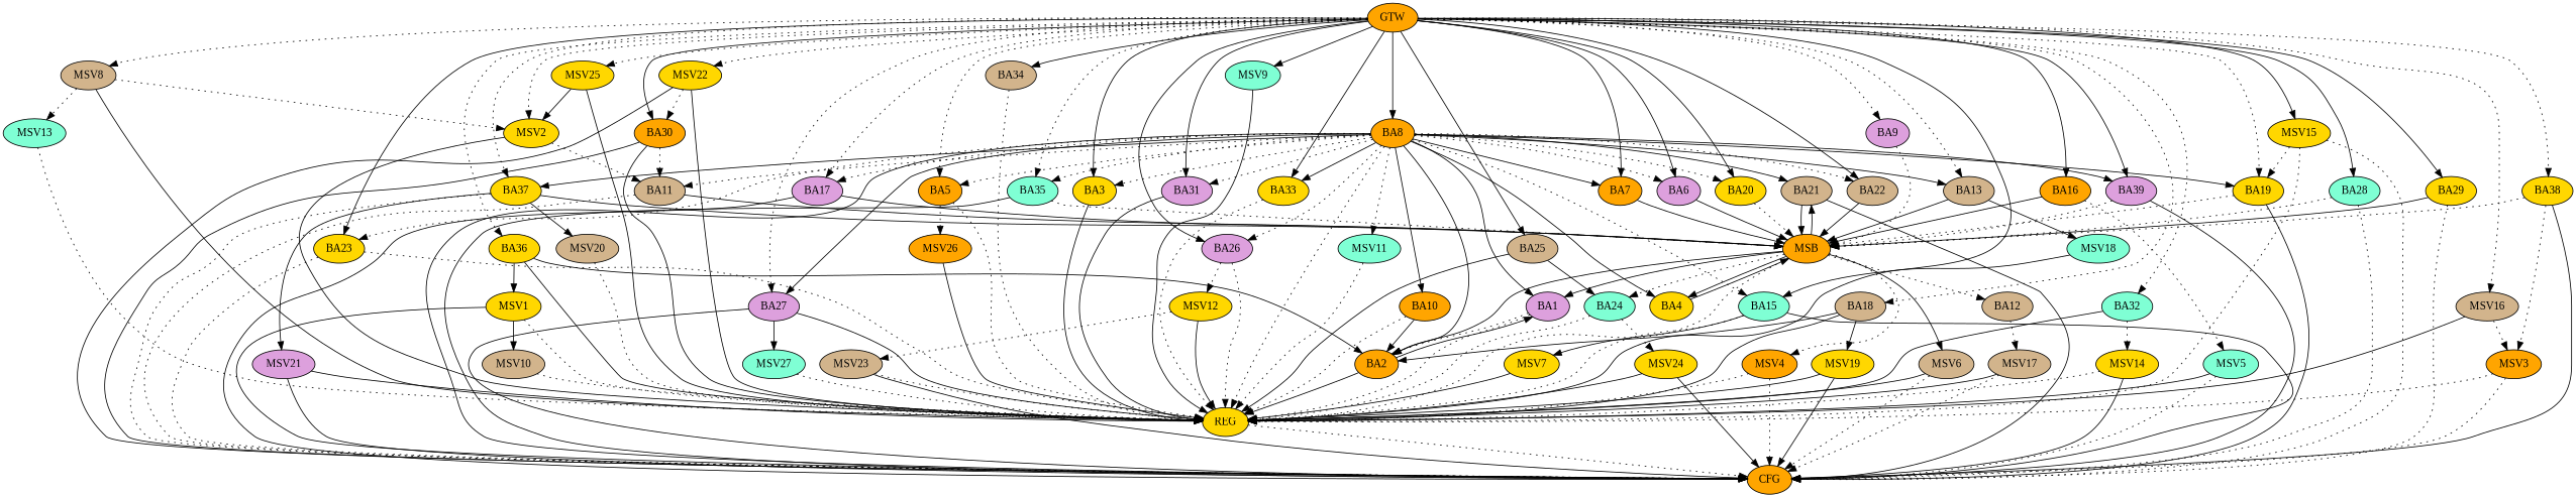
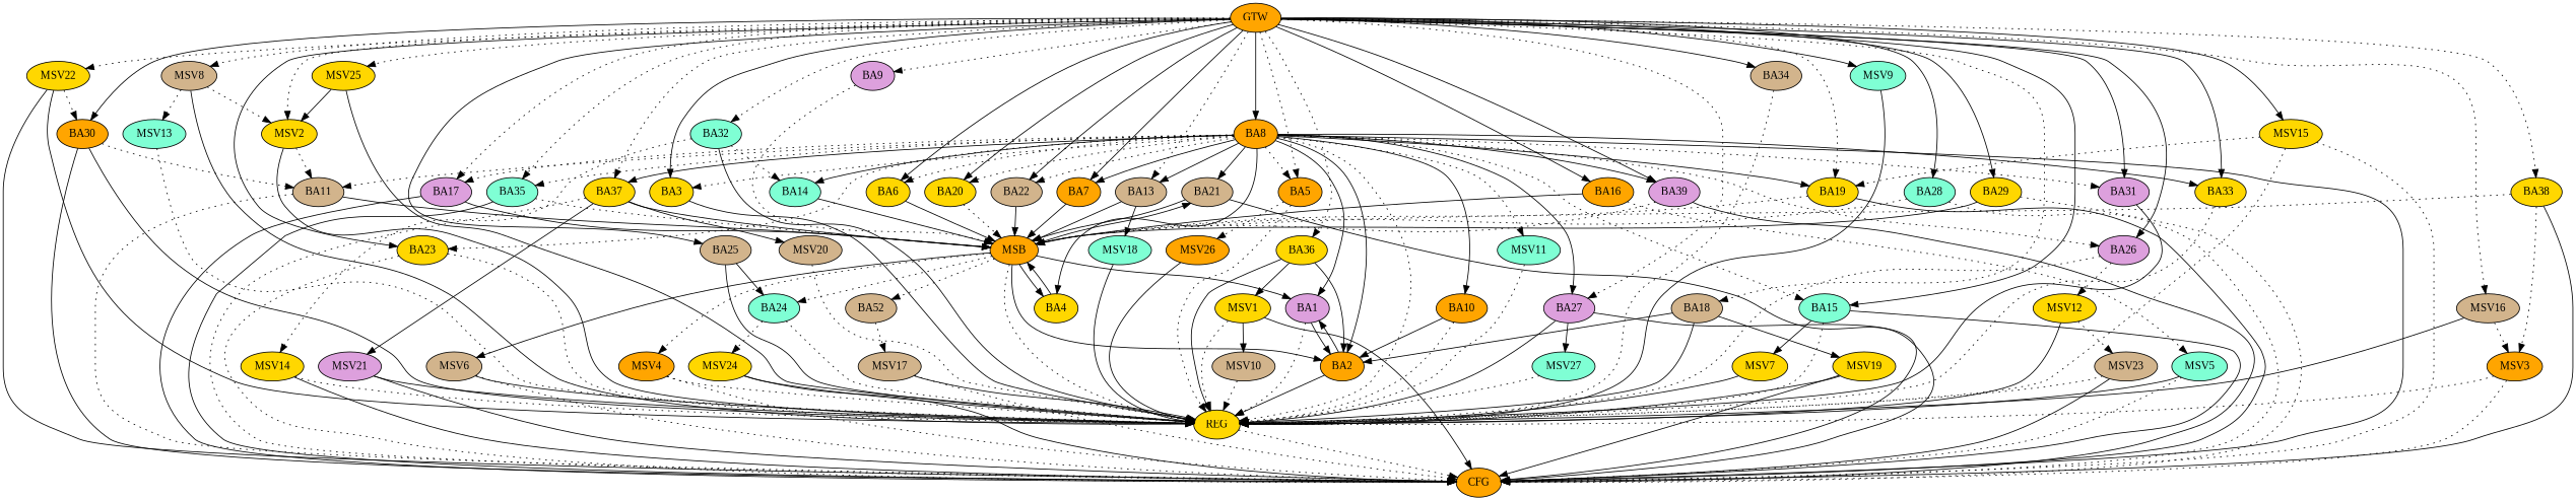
  strict digraph {
    fontname="Liberation Serif"
    node [fillcolor=gold fontname="Liberation Serif" style=filled]
    edge [fontname="Liberation Serif" style=solid]
    n1 [fillcolor=plum label=BA1]
    n2 [fillcolor=orange label=BA2]
    n3 [label=REG]
    n4 [fillcolor=orange label=CFG]
    n5 [label=BA3]
    n6 [label=BA4]
    n7 [fillcolor=orange label=MSB]
    n8 [fillcolor=tan label=BA21]
-   n9 [fillcolor=tan label=BA12]
+   n9 [fillcolor=tan label=BA52]
    n10 [fillcolor=aquamarine label=BA24]
    n11 [fillcolor=orange label=MSV4]
    n12 [fillcolor=tan label=MSV6]
    n13 [fillcolor=orange label=BA5]
    n14 [fillcolor=orange label=MSV26]
-   n15 [fillcolor=plum label=BA6]
+   n15 [label=BA6]
    n16 [fillcolor=orange label=BA7]
    n17 [fillcolor=orange label=BA8]
    n18 [fillcolor=orange label=BA10]
    n19 [fillcolor=tan label=BA11]
    n20 [fillcolor=tan label=BA13]
+   n21 [fillcolor=aquamarine label=BA14]
    n22 [fillcolor=aquamarine label=BA15]
    n23 [fillcolor=plum label=BA17]
    n24 [label=BA19]
    n25 [label=BA20]
    n26 [fillcolor=tan label=BA22]
    n27 [label=BA23]
    n28 [fillcolor=plum label=BA26]
    n29 [fillcolor=plum label=BA27]
    n30 [fillcolor=plum label=BA31]
    n31 [label=BA33]
    n32 [fillcolor=aquamarine label=BA35]
    n33 [label=BA37]
    n34 [fillcolor=plum label=BA39]
    n35 [fillcolor=aquamarine label=MSV11]
    n36 [fillcolor=aquamarine label=MSV18]
    n37 [label=MSV7]
    n38 [label=MSV12]
    n39 [fillcolor=aquamarine label=MSV27]
    n40 [fillcolor=tan label=MSV20]
    n41 [fillcolor=plum label=MSV21]
    n42 [fillcolor=plum label=BA9]
    n43 [fillcolor=tan label=MSV17]
    n44 [fillcolor=orange label=BA16]
    n45 [fillcolor=aquamarine label=MSV5]
    n46 [fillcolor=tan label=BA18]
    n47 [label=MSV19]
    n48 [label=MSV24]
    n49 [fillcolor=tan label=BA25]
    n50 [fillcolor=tan label=MSV23]
    n51 [fillcolor=aquamarine label=BA28]
    n52 [label=BA29]
    n53 [fillcolor=orange label=BA30]
    n54 [fillcolor=aquamarine label=BA32]
    n55 [label=MSV14]
    n56 [fillcolor=tan label=BA34]
    n57 [label=BA36]
    n58 [label=MSV1]
    n59 [fillcolor=tan label=MSV10]
    n60 [label=BA38]
    n61 [fillcolor=orange label=MSV3]
    n62 [fillcolor=orange label=GTW]
    n63 [label=MSV2]
    n64 [fillcolor=tan label=MSV8]
    n65 [fillcolor=aquamarine label=MSV9]
    n66 [label=MSV15]
    n67 [fillcolor=tan label=MSV16]
    n68 [label=MSV22]
    n69 [label=MSV25]
    n70 [fillcolor=aquamarine label=MSV13]
-   n1 -> n2 [style=dotted]
+   n1 -> n2
    n1 -> n3 [style=dotted]
    n2 -> n1
    n2 -> n3
    n3 -> n4 [style=dotted]
    n5 -> n3
    n6 -> n7
    n7 -> n1
    n7 -> n2
    n7 -> n3 [style=dotted]
    n7 -> n6
    n7 -> n8
    n7 -> n9 [style=dotted]
    n7 -> n10 [style=dotted]
    n7 -> n11 [style=dotted]
    n7 -> n12
    n8 -> n4
    n8 -> n7
    n9 -> n43 [style=dotted]
    n10 -> n3 [style=dotted]
    n10 -> n48 [style=dotted]
    n11 -> n3 [style=dotted]
    n11 -> n4 [style=dotted]
    n12 -> n3
    n12 -> n4 [style=dotted]
    n13 -> n3 [style=dotted]
    n13 -> n14 [style=dotted]
    n14 -> n3
    n15 -> n7
    n16 -> n7
    n17 -> n1
    n17 -> n2
    n17 -> n3 [style=dotted]
    n17 -> n4
    n17 -> n5 [style=dotted]
    n17 -> n6
    n17 -> n8
    n17 -> n13 [style=dotted]
    n17 -> n15 [style=dotted]
    n17 -> n16
    n17 -> n18
    n17 -> n19 [style=dotted]
    n17 -> n20
+   n17 -> n21
    n17 -> n22 [style=dotted]
    n17 -> n23 [style=dotted]
    n17 -> n24
    n17 -> n25 [style=dotted]
    n17 -> n26 [style=dotted]
    n17 -> n27 [style=dotted]
    n17 -> n28 [style=dotted]
    n17 -> n29
    n17 -> n30 [style=dotted]
    n17 -> n31
    n17 -> n32 [style=dotted]
    n17 -> n33
    n17 -> n34
    n17 -> n35 [style=dotted]
    n18 -> n2
    n18 -> n3 [style=dotted]
    n19 -> n4 [style=dotted]
    n19 -> n7
    n20 -> n7
    n20 -> n36
+   n21 -> n7
    n22 -> n3 [style=dotted]
    n22 -> n4
    n22 -> n37
    n23 -> n4
    n23 -> n7
    n24 -> n4
    n24 -> n7 [style=dotted]
    n25 -> n7 [style=dotted]
    n26 -> n7
    n27 -> n3 [style=dotted]
    n27 -> n4 [style=dotted]
    n28 -> n3 [style=dotted]
    n28 -> n38 [style=dotted]
    n29 -> n3
    n29 -> n4
    n29 -> n39
    n30 -> n3
    n31 -> n3 [style=dotted]
    n32 -> n4
    n32 -> n7 [style=dotted]
    n33 -> n4 [style=dotted]
    n33 -> n7
    n33 -> n40
    n33 -> n41
    n34 -> n4
    n34 -> n7 [style=dotted]
    n35 -> n3 [style=dotted]
    n36 -> n3
    n37 -> n3
    n38 -> n3
    n38 -> n50 [style=dotted]
    n39 -> n3 [style=dotted]
    n40 -> n3 [style=dotted]
    n41 -> n3
    n41 -> n4
    n42 -> n7 [style=dotted]
    n43 -> n3
    n43 -> n4 [style=dotted]
    n44 -> n7
    n44 -> n45 [style=dotted]
    n45 -> n3
    n45 -> n4 [style=dotted]
    n46 -> n2
    n46 -> n3
    n46 -> n47
    n47 -> n3
    n47 -> n4
    n48 -> n3
    n48 -> n4
    n49 -> n3
    n49 -> n10
    n50 -> n3 [style=dotted]
    n50 -> n4
    n51 -> n4 [style=dotted]
    n51 -> n7 [style=dotted]
    n52 -> n4 [style=dotted]
    n52 -> n7
    n53 -> n3
    n53 -> n4
    n53 -> n19 [style=dotted]
    n54 -> n3
+   n54 -> n21 [style=dotted]
    n54 -> n55 [style=dotted]
    n55 -> n3 [style=dotted]
    n55 -> n4
    n56 -> n3 [style=dotted]
    n57 -> n2
    n57 -> n3
    n57 -> n58
    n58 -> n3 [style=dotted]
    n58 -> n4
    n58 -> n59
    n59 -> n3 [style=dotted]
    n60 -> n4
    n60 -> n7 [style=dotted]
    n60 -> n61 [style=dotted]
    n61 -> n3 [style=dotted]
    n61 -> n4 [style=dotted]
    n62 -> n5
    n62 -> n13 [style=dotted]
    n62 -> n15
    n62 -> n16
    n62 -> n17
    n62 -> n20 [style=dotted]
    n62 -> n22
    n62 -> n23 [style=dotted]
    n62 -> n24 [style=dotted]
    n62 -> n25
    n62 -> n26
    n62 -> n27
    n62 -> n28
    n62 -> n29 [style=dotted]
    n62 -> n30
    n62 -> n31
    n62 -> n32 [style=dotted]
    n62 -> n33 [style=dotted]
    n62 -> n34
    n62 -> n42 [style=dotted]
    n62 -> n44
    n62 -> n46 [style=dotted]
    n62 -> n49
    n62 -> n51
    n62 -> n52
    n62 -> n53
    n62 -> n54 [style=dotted]
    n62 -> n56
    n62 -> n57 [style=dotted]
    n62 -> n60 [style=dotted]
    n62 -> n63 [style=dotted]
    n62 -> n64 [style=dotted]
    n62 -> n65
    n62 -> n66
    n62 -> n67 [style=dotted]
    n62 -> n68 [style=dotted]
    n62 -> n69 [style=dotted]
    n63 -> n3
    n63 -> n19 [style=dotted]
    n64 -> n3
    n64 -> n63 [style=dotted]
    n64 -> n70 [style=dotted]
    n65 -> n3
    n66 -> n3 [style=dotted]
    n66 -> n4 [style=dotted]
    n66 -> n24 [style=dotted]
    n67 -> n3
    n67 -> n61 [style=dotted]
    n68 -> n3
    n68 -> n4
    n68 -> n53 [style=dotted]
    n69 -> n3
    n69 -> n63
    n70 -> n3 [style=dotted]
  }
